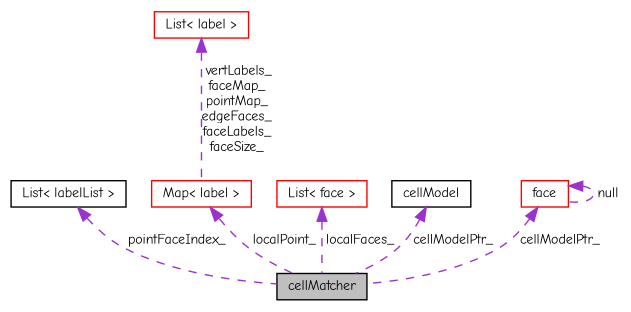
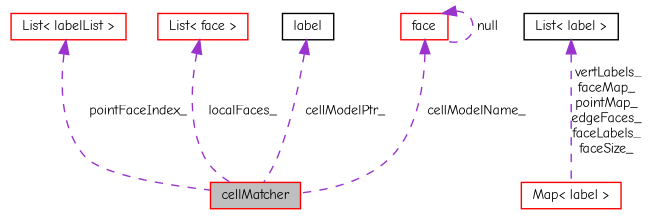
  digraph {
    fontname="Comic Neue"
    node [color=red fontname="Comic Neue" fontsize=10 shape=record]
    edge [color=darkorchid3 dir=back fontname="Comic Neue" fontsize=10 labelfontname=Helvetica labelfontsize=10 style=dashed]
-   n1 [color=black fillcolor=grey75 fontcolor=black height=0.2 label=cellMatcher style=filled width=0.4]
-   n2 [color=black height=0.2 label="List\< labelList \>" width=0.4]
+   n1 [fillcolor=grey75 fontcolor=black height=0.2 label=cellMatcher style=filled width=0.4]
+   n2 [height=0.2 label="List\< labelList \>" width=0.4]
    n3 [height=0.2 label="Map\< label \>" width=0.4]
-   n4 [height=0.2 label="List\< label \>" width=0.4]
+   n4 [color=black height=0.2 label="List\< label \>" width=0.4]
    n5 [height=0.2 label="List\< face \>" width=0.4]
-   n6 [color=black height=0.2 label=cellModel width=0.4]
+   n6 [color=black height=0.2 label=label width=0.4]
    n7 [height=0.2 label=face width=0.4]
    n2 -> n1 [label=" pointFaceIndex_"]
-   n3 -> n1 [label=" localPoint_"]
    n4 -> n3 [label=" vertLabels_\nfaceMap_\npointMap_\nedgeFaces_\nfaceLabels_\nfaceSize_"]
    n5 -> n1 [label=" localFaces_"]
    n6 -> n1 [label=" cellModelPtr_"]
-   n7 -> n1 [label=" cellModelPtr_"]
+   n7 -> n1 [label=" cellModelName_"]
    n7 -> n7 [label=" null"]
  }
